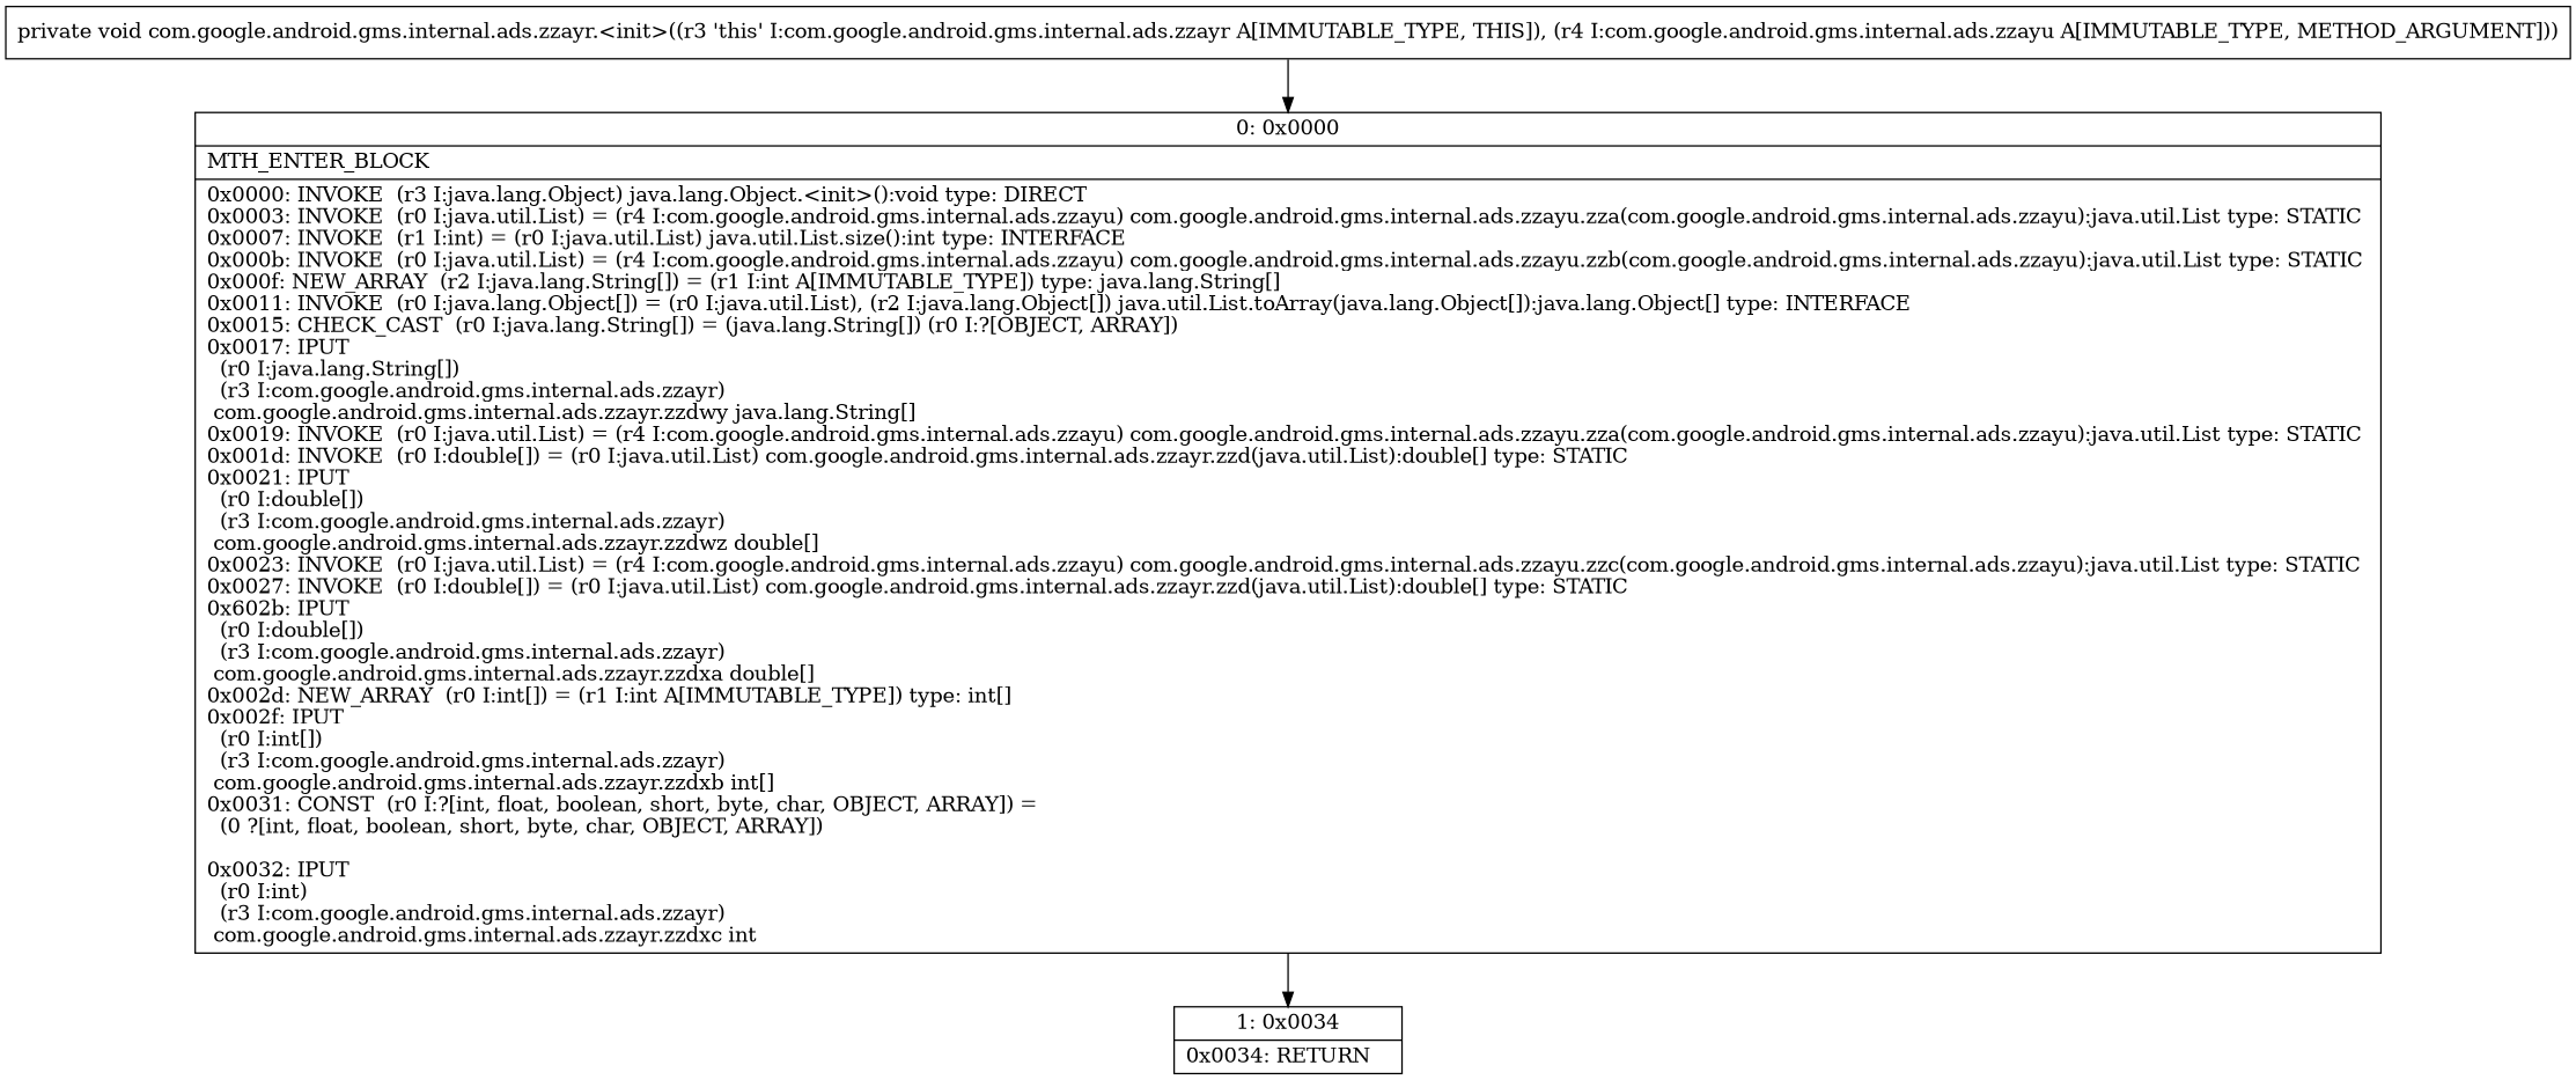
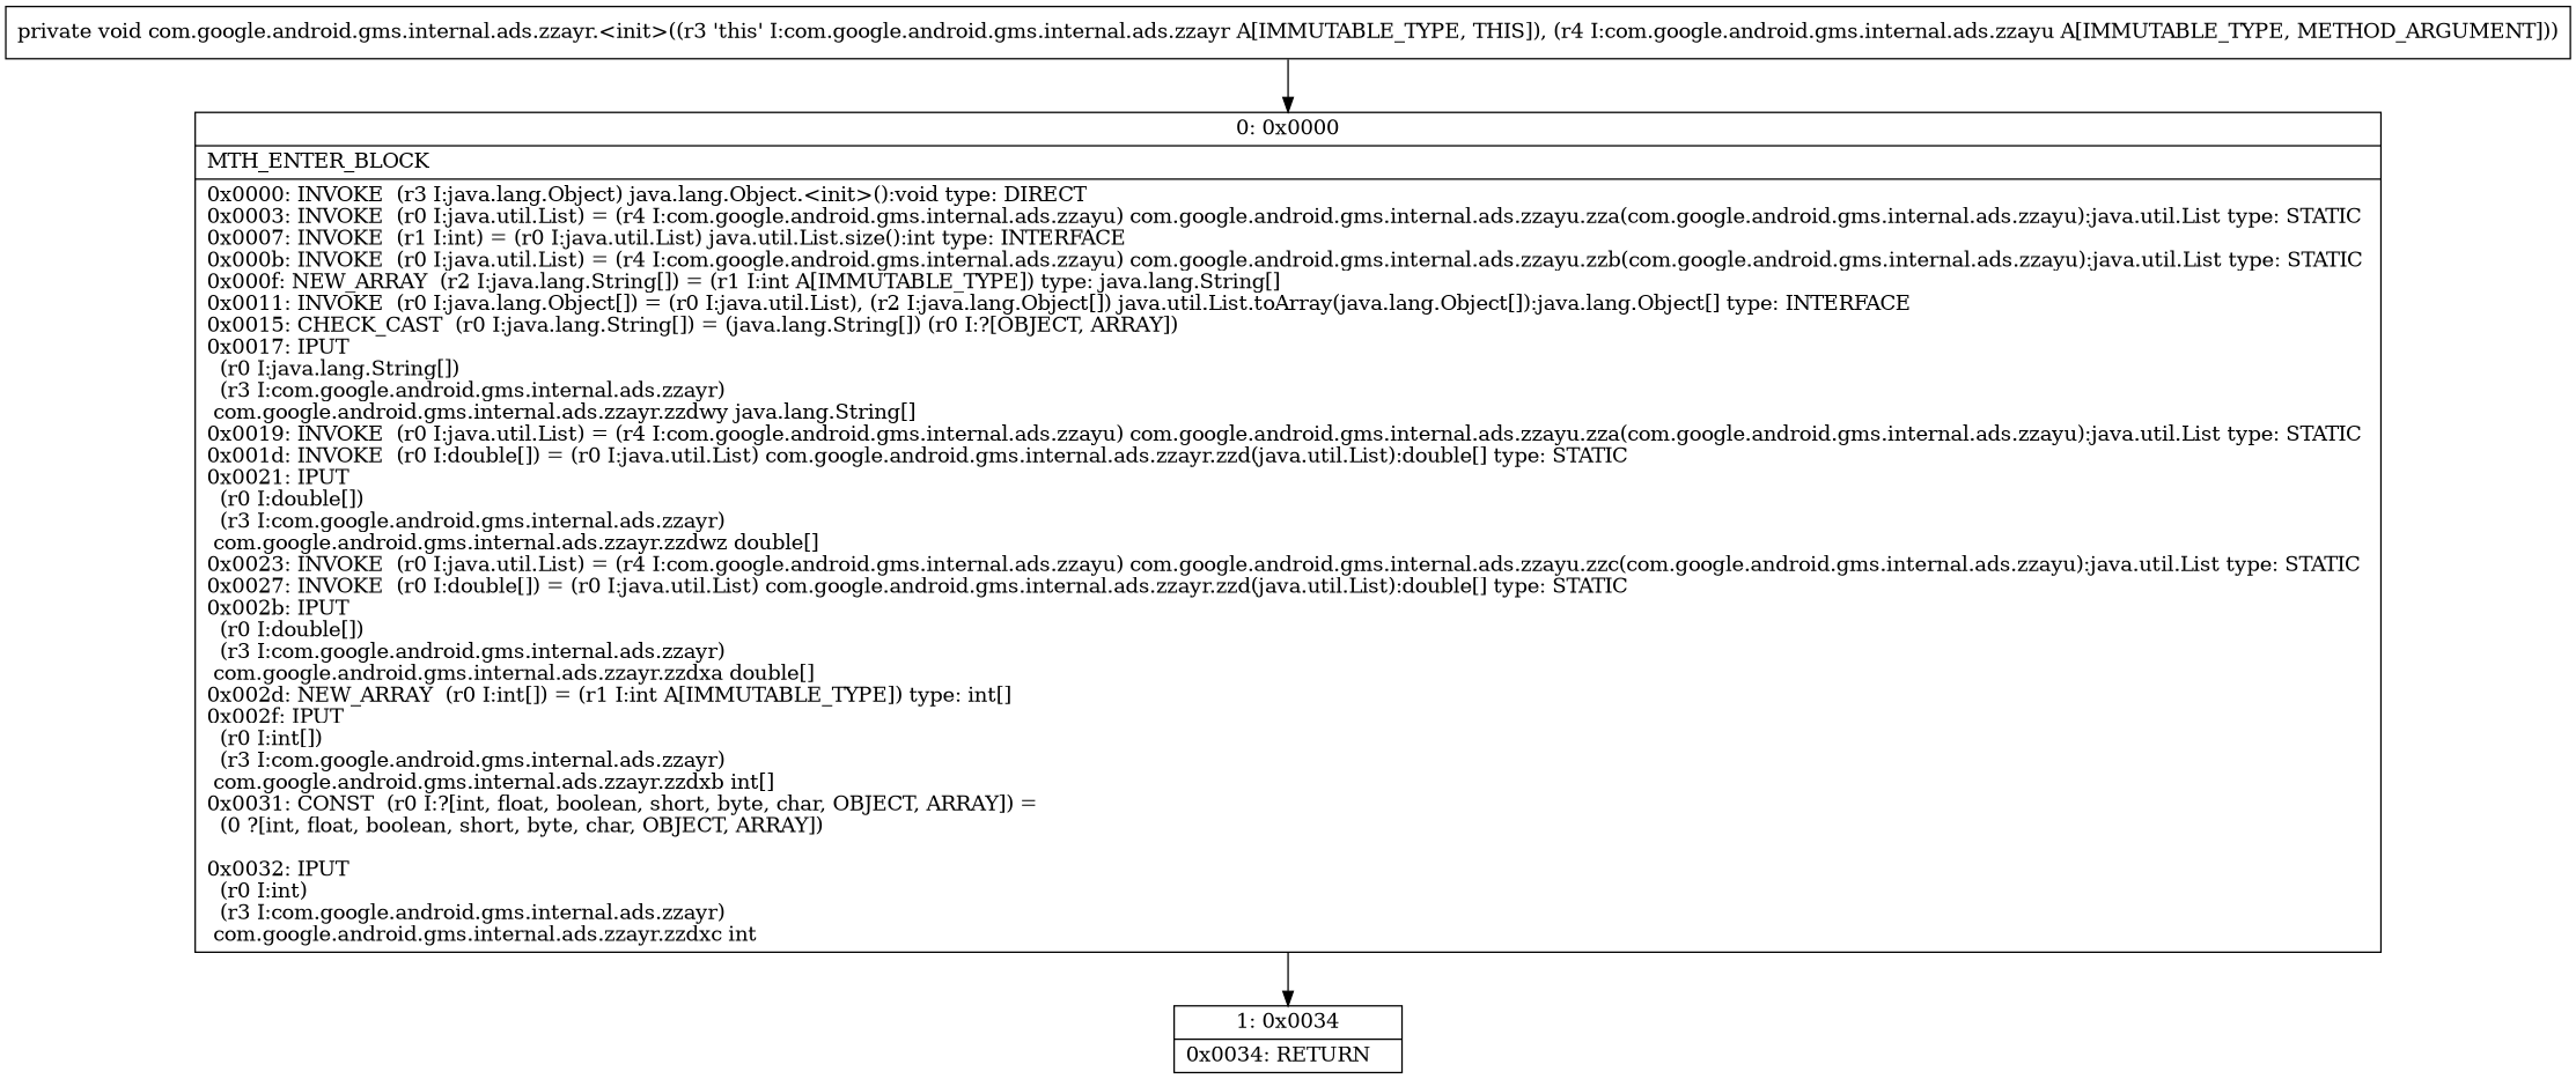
  digraph {
    node [shape=record]
-   n1 [label="{0\:\ 0x0000|MTH_ENTER_BLOCK\l|0x0000: INVOKE  (r3 I:java.lang.Object) java.lang.Object.\<init\>():void type: DIRECT \l0x0003: INVOKE  (r0 I:java.util.List) = (r4 I:com.google.android.gms.internal.ads.zzayu) com.google.android.gms.internal.ads.zzayu.zza(com.google.android.gms.internal.ads.zzayu):java.util.List type: STATIC \l0x0007: INVOKE  (r1 I:int) = (r0 I:java.util.List) java.util.List.size():int type: INTERFACE \l0x000b: INVOKE  (r0 I:java.util.List) = (r4 I:com.google.android.gms.internal.ads.zzayu) com.google.android.gms.internal.ads.zzayu.zzb(com.google.android.gms.internal.ads.zzayu):java.util.List type: STATIC \l0x000f: NEW_ARRAY  (r2 I:java.lang.String[]) = (r1 I:int A[IMMUTABLE_TYPE]) type: java.lang.String[] \l0x0011: INVOKE  (r0 I:java.lang.Object[]) = (r0 I:java.util.List), (r2 I:java.lang.Object[]) java.util.List.toArray(java.lang.Object[]):java.lang.Object[] type: INTERFACE \l0x0015: CHECK_CAST  (r0 I:java.lang.String[]) = (java.lang.String[]) (r0 I:?[OBJECT, ARRAY]) \l0x0017: IPUT  \l  (r0 I:java.lang.String[])\l  (r3 I:com.google.android.gms.internal.ads.zzayr)\l com.google.android.gms.internal.ads.zzayr.zzdwy java.lang.String[] \l0x0019: INVOKE  (r0 I:java.util.List) = (r4 I:com.google.android.gms.internal.ads.zzayu) com.google.android.gms.internal.ads.zzayu.zza(com.google.android.gms.internal.ads.zzayu):java.util.List type: STATIC \l0x001d: INVOKE  (r0 I:double[]) = (r0 I:java.util.List) com.google.android.gms.internal.ads.zzayr.zzd(java.util.List):double[] type: STATIC \l0x0021: IPUT  \l  (r0 I:double[])\l  (r3 I:com.google.android.gms.internal.ads.zzayr)\l com.google.android.gms.internal.ads.zzayr.zzdwz double[] \l0x0023: INVOKE  (r0 I:java.util.List) = (r4 I:com.google.android.gms.internal.ads.zzayu) com.google.android.gms.internal.ads.zzayu.zzc(com.google.android.gms.internal.ads.zzayu):java.util.List type: STATIC \l0x0027: INVOKE  (r0 I:double[]) = (r0 I:java.util.List) com.google.android.gms.internal.ads.zzayr.zzd(java.util.List):double[] type: STATIC \l0x602b: IPUT  \l  (r0 I:double[])\l  (r3 I:com.google.android.gms.internal.ads.zzayr)\l com.google.android.gms.internal.ads.zzayr.zzdxa double[] \l0x002d: NEW_ARRAY  (r0 I:int[]) = (r1 I:int A[IMMUTABLE_TYPE]) type: int[] \l0x002f: IPUT  \l  (r0 I:int[])\l  (r3 I:com.google.android.gms.internal.ads.zzayr)\l com.google.android.gms.internal.ads.zzayr.zzdxb int[] \l0x0031: CONST  (r0 I:?[int, float, boolean, short, byte, char, OBJECT, ARRAY]) = \l  (0 ?[int, float, boolean, short, byte, char, OBJECT, ARRAY])\l \l0x0032: IPUT  \l  (r0 I:int)\l  (r3 I:com.google.android.gms.internal.ads.zzayr)\l com.google.android.gms.internal.ads.zzayr.zzdxc int \l}"]
+   n1 [label="{0\:\ 0x0000|MTH_ENTER_BLOCK\l|0x0000: INVOKE  (r3 I:java.lang.Object) java.lang.Object.\<init\>():void type: DIRECT \l0x0003: INVOKE  (r0 I:java.util.List) = (r4 I:com.google.android.gms.internal.ads.zzayu) com.google.android.gms.internal.ads.zzayu.zza(com.google.android.gms.internal.ads.zzayu):java.util.List type: STATIC \l0x0007: INVOKE  (r1 I:int) = (r0 I:java.util.List) java.util.List.size():int type: INTERFACE \l0x000b: INVOKE  (r0 I:java.util.List) = (r4 I:com.google.android.gms.internal.ads.zzayu) com.google.android.gms.internal.ads.zzayu.zzb(com.google.android.gms.internal.ads.zzayu):java.util.List type: STATIC \l0x000f: NEW_ARRAY  (r2 I:java.lang.String[]) = (r1 I:int A[IMMUTABLE_TYPE]) type: java.lang.String[] \l0x0011: INVOKE  (r0 I:java.lang.Object[]) = (r0 I:java.util.List), (r2 I:java.lang.Object[]) java.util.List.toArray(java.lang.Object[]):java.lang.Object[] type: INTERFACE \l0x0015: CHECK_CAST  (r0 I:java.lang.String[]) = (java.lang.String[]) (r0 I:?[OBJECT, ARRAY]) \l0x0017: IPUT  \l  (r0 I:java.lang.String[])\l  (r3 I:com.google.android.gms.internal.ads.zzayr)\l com.google.android.gms.internal.ads.zzayr.zzdwy java.lang.String[] \l0x0019: INVOKE  (r0 I:java.util.List) = (r4 I:com.google.android.gms.internal.ads.zzayu) com.google.android.gms.internal.ads.zzayu.zza(com.google.android.gms.internal.ads.zzayu):java.util.List type: STATIC \l0x001d: INVOKE  (r0 I:double[]) = (r0 I:java.util.List) com.google.android.gms.internal.ads.zzayr.zzd(java.util.List):double[] type: STATIC \l0x0021: IPUT  \l  (r0 I:double[])\l  (r3 I:com.google.android.gms.internal.ads.zzayr)\l com.google.android.gms.internal.ads.zzayr.zzdwz double[] \l0x0023: INVOKE  (r0 I:java.util.List) = (r4 I:com.google.android.gms.internal.ads.zzayu) com.google.android.gms.internal.ads.zzayu.zzc(com.google.android.gms.internal.ads.zzayu):java.util.List type: STATIC \l0x0027: INVOKE  (r0 I:double[]) = (r0 I:java.util.List) com.google.android.gms.internal.ads.zzayr.zzd(java.util.List):double[] type: STATIC \l0x002b: IPUT  \l  (r0 I:double[])\l  (r3 I:com.google.android.gms.internal.ads.zzayr)\l com.google.android.gms.internal.ads.zzayr.zzdxa double[] \l0x002d: NEW_ARRAY  (r0 I:int[]) = (r1 I:int A[IMMUTABLE_TYPE]) type: int[] \l0x002f: IPUT  \l  (r0 I:int[])\l  (r3 I:com.google.android.gms.internal.ads.zzayr)\l com.google.android.gms.internal.ads.zzayr.zzdxb int[] \l0x0031: CONST  (r0 I:?[int, float, boolean, short, byte, char, OBJECT, ARRAY]) = \l  (0 ?[int, float, boolean, short, byte, char, OBJECT, ARRAY])\l \l0x0032: IPUT  \l  (r0 I:int)\l  (r3 I:com.google.android.gms.internal.ads.zzayr)\l com.google.android.gms.internal.ads.zzayr.zzdxc int \l}"]
    n2 [label="{1\:\ 0x0034|0x0034: RETURN   \l}"]
    n3 [label="{private void com.google.android.gms.internal.ads.zzayr.\<init\>((r3 'this' I:com.google.android.gms.internal.ads.zzayr A[IMMUTABLE_TYPE, THIS]), (r4 I:com.google.android.gms.internal.ads.zzayu A[IMMUTABLE_TYPE, METHOD_ARGUMENT])) }"]
    n1 -> n2
    n3 -> n1
  }
